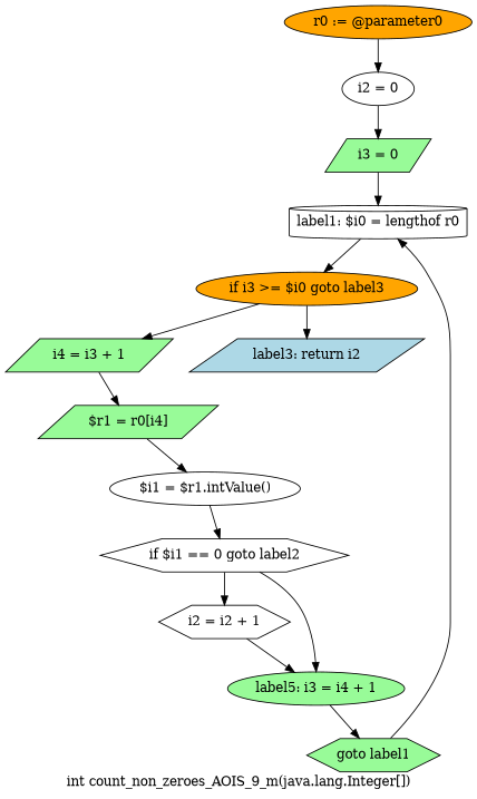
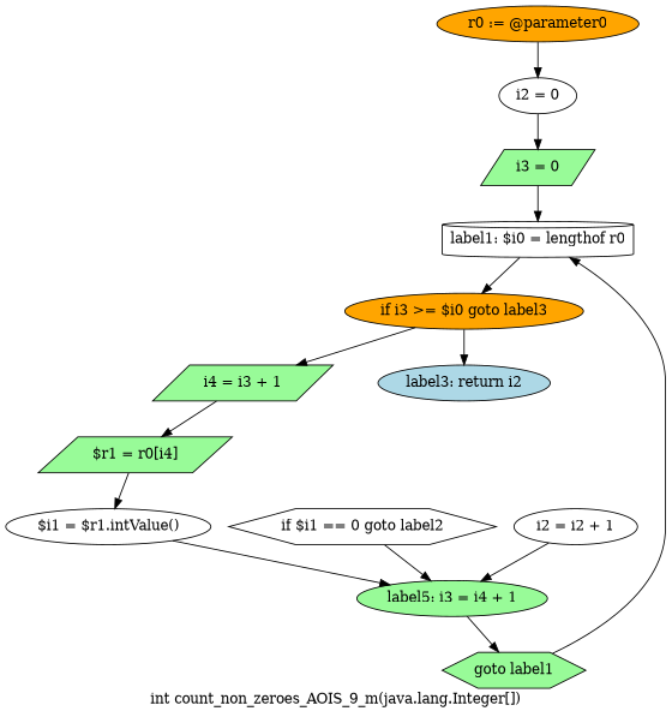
  digraph {
    label="int count_non_zeroes_AOIS_9_m(java.lang.Integer[])"
    node [fillcolor=white shape=ellipse style=filled]
    n1 [fillcolor=orange label="r0 := @parameter0"]
    n2 [label="i2 = 0"]
    n3 [fillcolor=palegreen label="i3 = 0" shape=parallelogram]
    n4 [label="label1: $i0 = lengthof r0" shape=cylinder]
    n5 [fillcolor=orange label="if i3 >= $i0 goto label3"]
    n6 [fillcolor=palegreen label="i4 = i3 + 1" shape=parallelogram]
-   n7 [fillcolor=lightblue label="label3: return i2" shape=parallelogram]
+   n7 [fillcolor=lightblue label="label3: return i2"]
    n8 [fillcolor=palegreen label="$r1 = r0[i4]" shape=parallelogram]
    n9 [label="$i1 = $r1.intValue()"]
    n10 [label="if $i1 == 0 goto label2" shape=hexagon]
-   n11 [label="i2 = i2 + 1" shape=hexagon]
+   n11 [label="i2 = i2 + 1"]
    n12 [fillcolor=palegreen label="label5: i3 = i4 + 1"]
    n13 [fillcolor=palegreen label="goto label1" shape=hexagon]
    n1 -> n2
    n2 -> n3
    n3 -> n4
    n4 -> n5
    n5 -> n6
    n5 -> n7
    n6 -> n8
    n8 -> n9
-   n9 -> n10
-   n10 -> n11
+   n9 -> n12
    n10 -> n12
    n11 -> n12
    n12 -> n13
    n13 -> n4
  }
